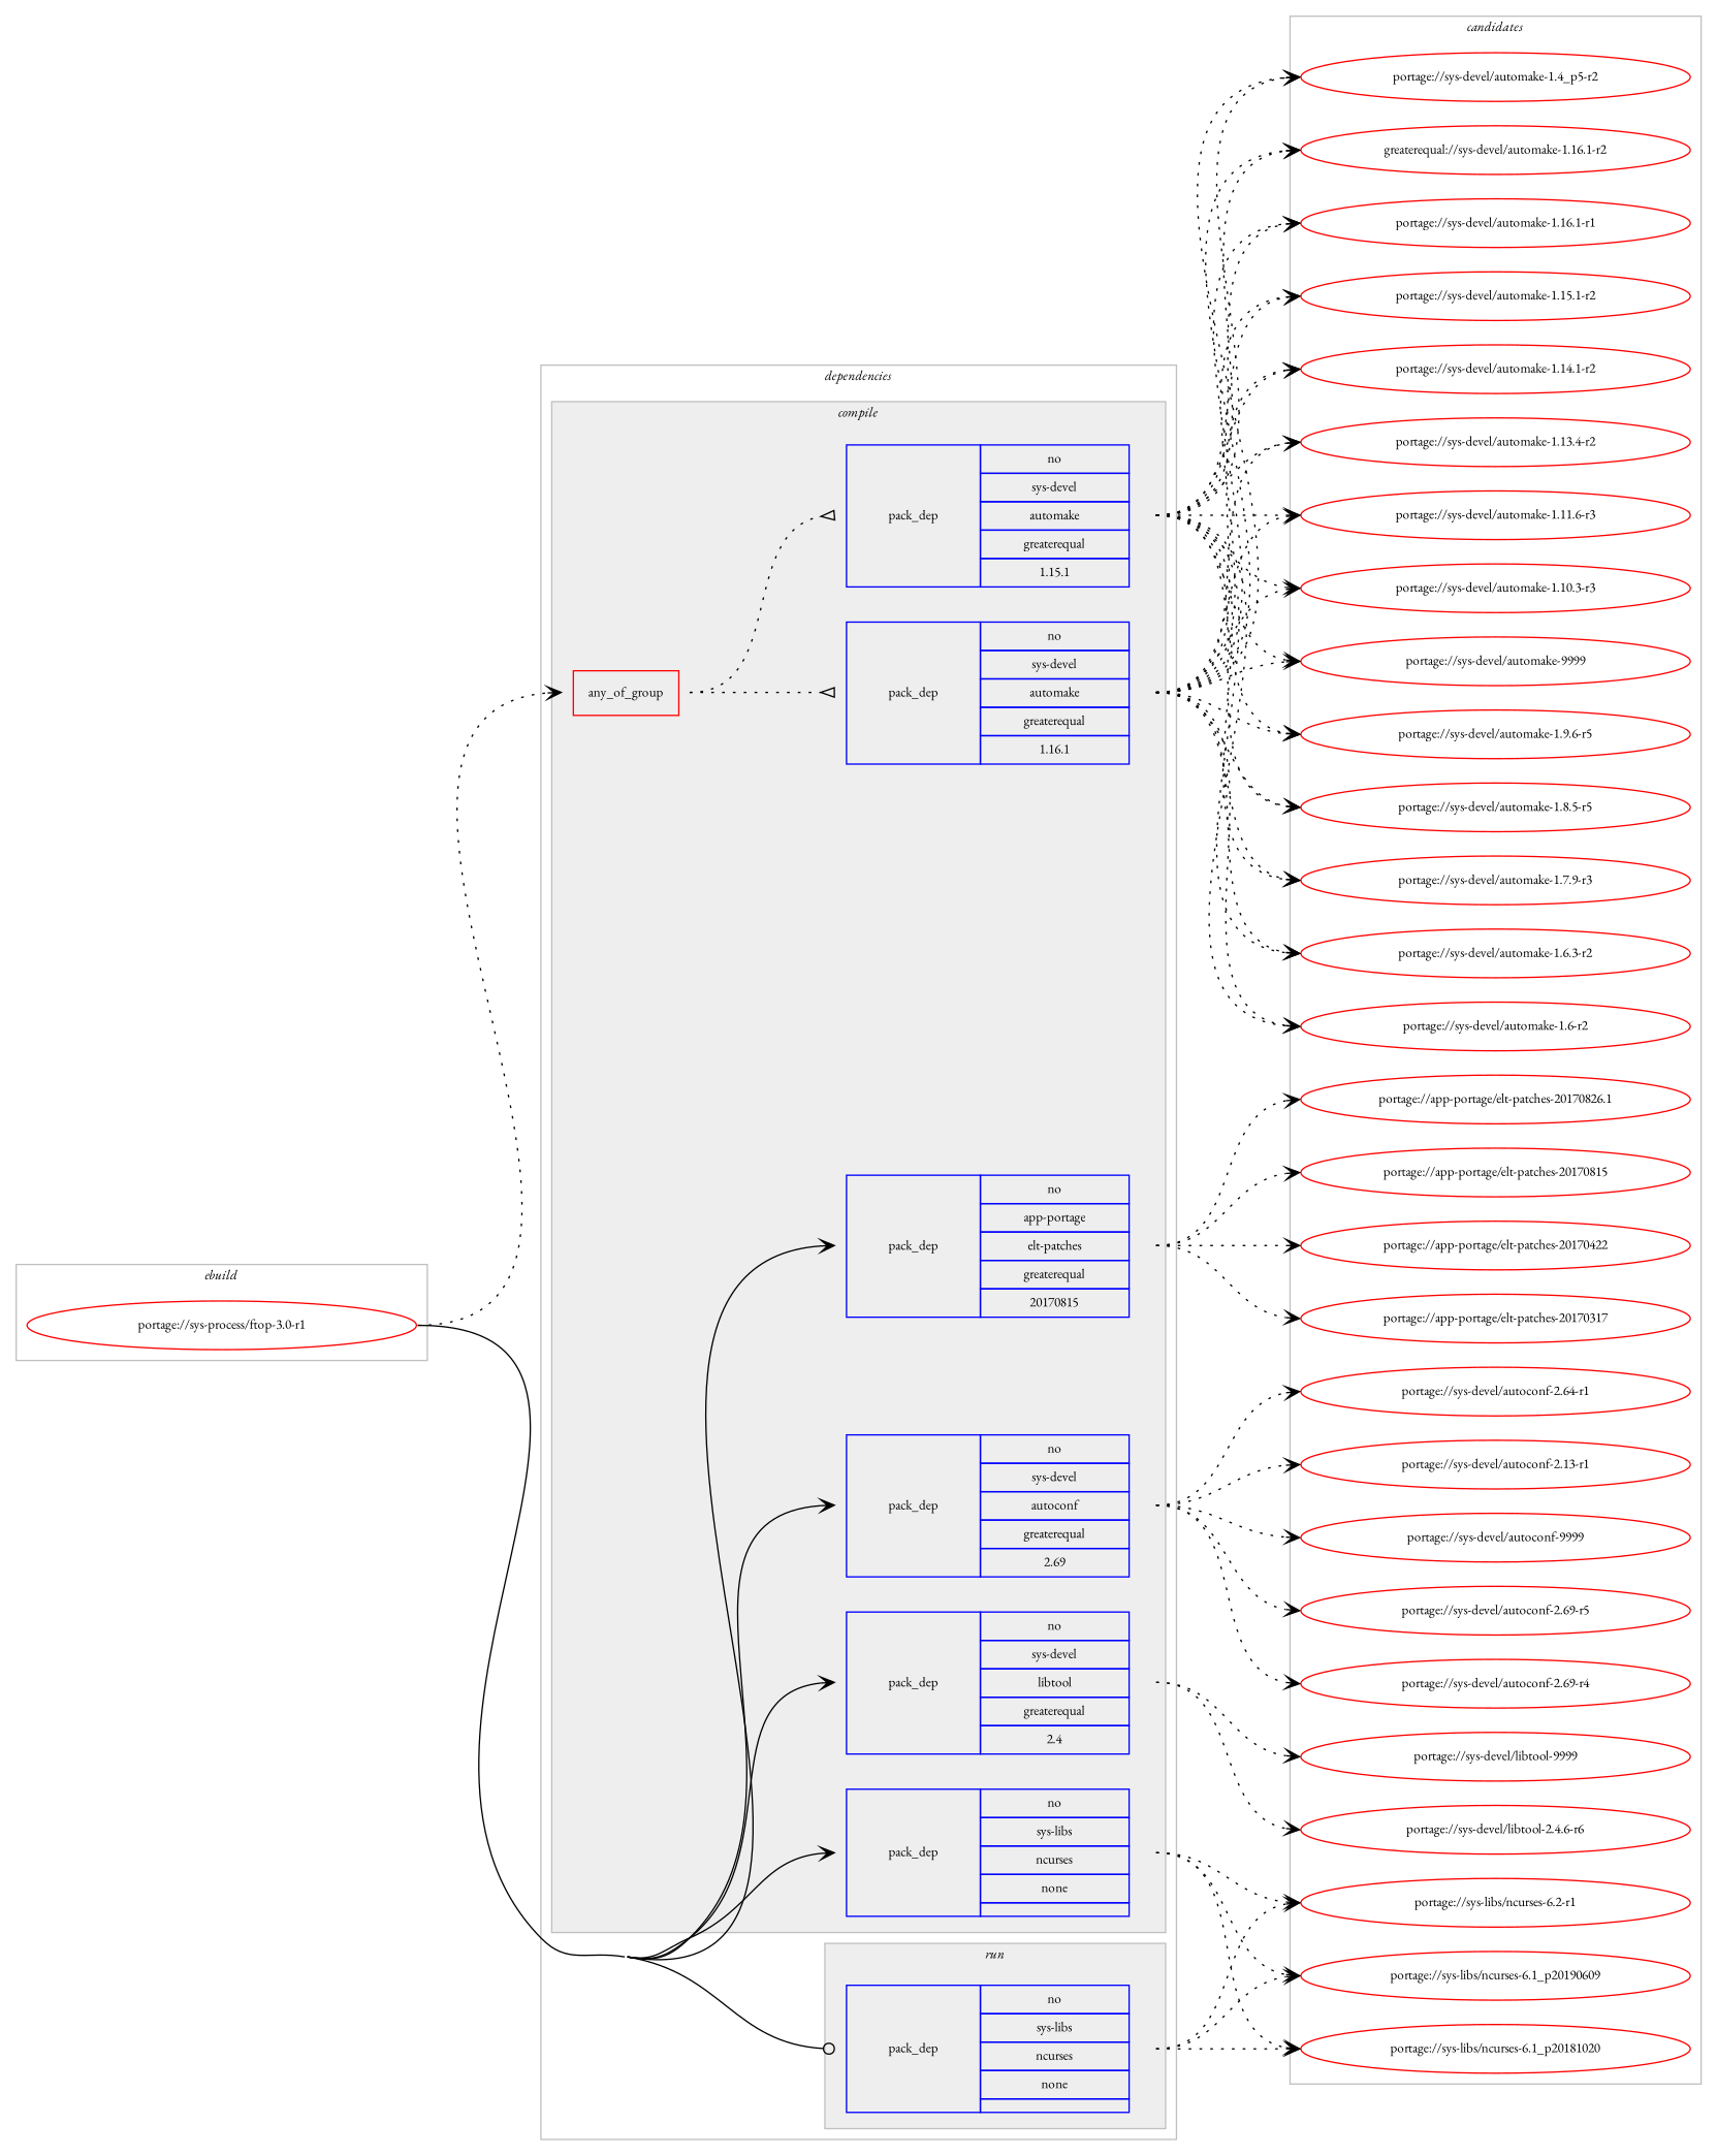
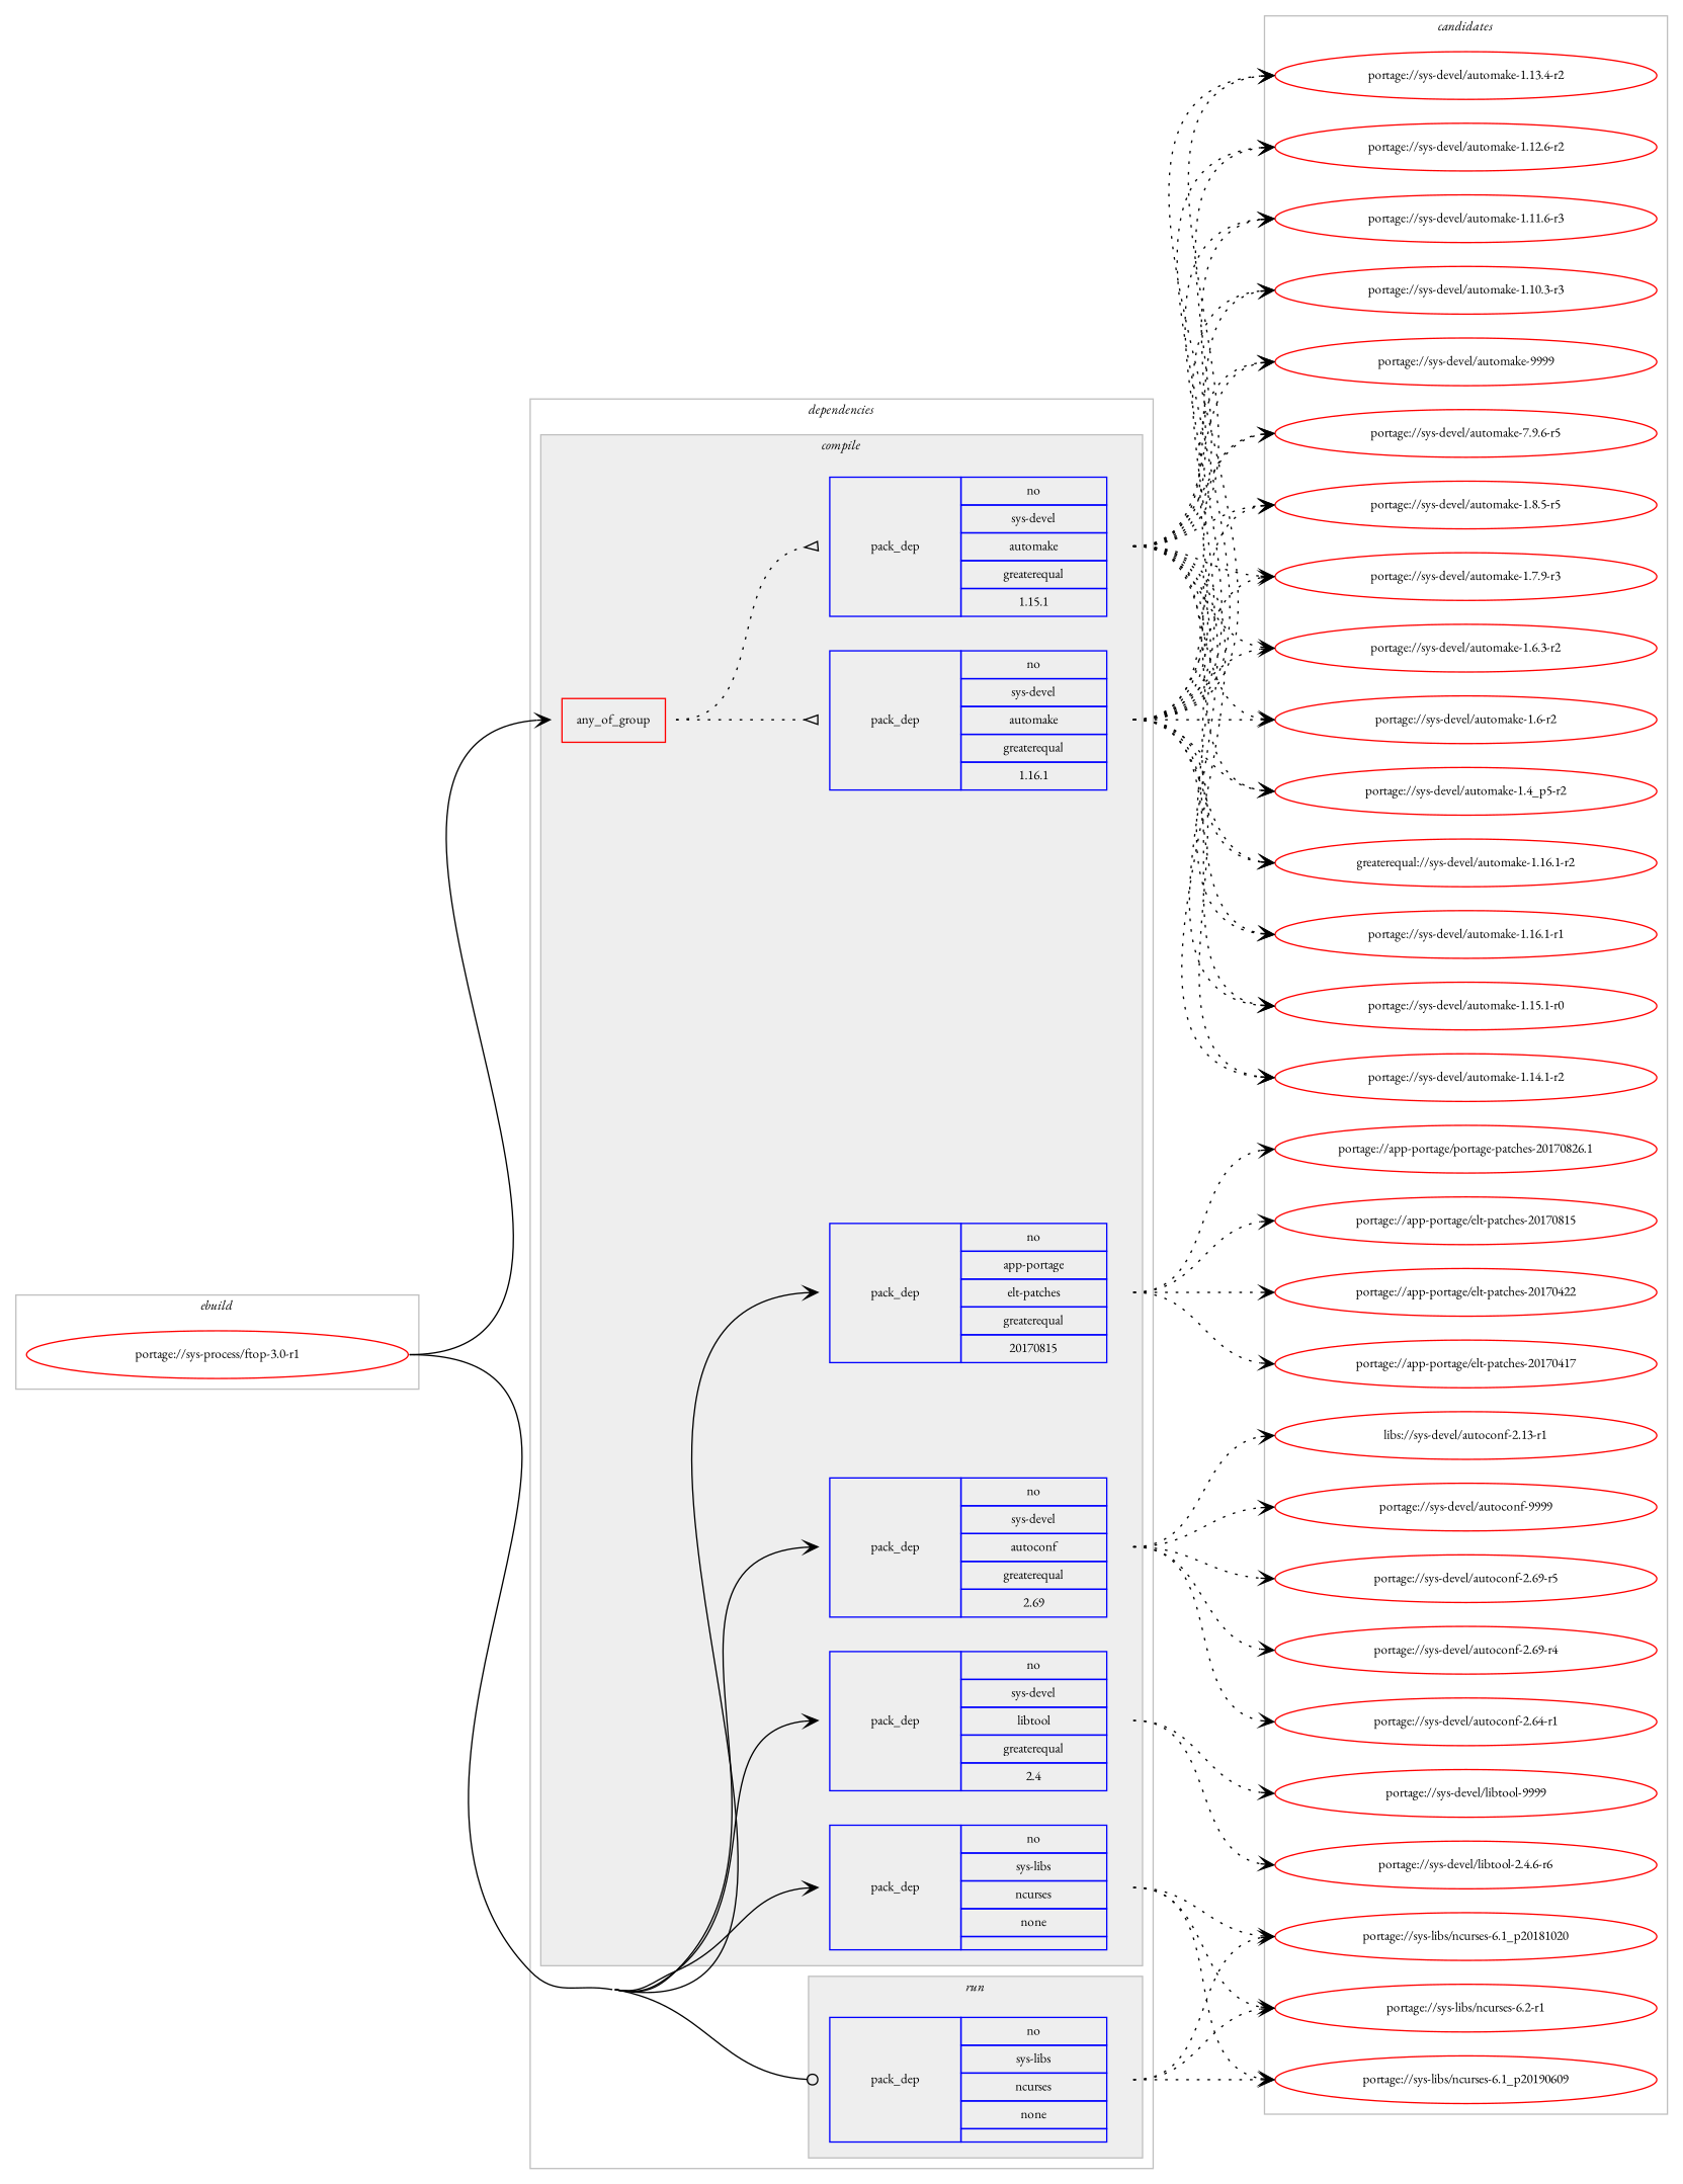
  digraph {
    compound=true
    concentrate=true
    fontname="EB Garamond"
    fontsize=10
    newrank=true
    rankdir=LR
    ranksep=1.5
    node [color=red fontname="EB Garamond" fontsize=10]
    edge [arrowhead=vee fontname="EB Garamond" headport=w style=dotted tailport=e weight=100]
    n1 [label="portage://sys-process/ftop-3.0-r1" width=4]
    n2 [color=blue label=<<TABLE BORDER="0" CELLBORDER="1" CELLSPACING="0" CELLPADDING="4" WIDTH="220"><TR><TD ROWSPAN="6" CELLPADDING="30">pack_dep</TD></TR><TR><TD WIDTH="110">no</TD></TR><TR><TD>sys-devel</TD></TR><TR><TD>automake</TD></TR><TR><TD>greaterequal</TD></TR><TR><TD>1.16.1</TD></TR></TABLE>> shape=none]
    n3 [color=blue label=<<TABLE BORDER="0" CELLBORDER="1" CELLSPACING="0" CELLPADDING="4" WIDTH="220"><TR><TD ROWSPAN="6" CELLPADDING="30">pack_dep</TD></TR><TR><TD WIDTH="110">no</TD></TR><TR><TD>sys-devel</TD></TR><TR><TD>automake</TD></TR><TR><TD>greaterequal</TD></TR><TR><TD>1.15.1</TD></TR></TABLE>> shape=none]
    n4 [label=<<TABLE BORDER="0" CELLBORDER="1" CELLSPACING="0" CELLPADDING="4"><TR><TD CELLPADDING="10">any_of_group</TD></TR></TABLE>> shape=none]
    n5 [color=blue label=<<TABLE BORDER="0" CELLBORDER="1" CELLSPACING="0" CELLPADDING="4" WIDTH="220"><TR><TD ROWSPAN="6" CELLPADDING="30">pack_dep</TD></TR><TR><TD WIDTH="110">no</TD></TR><TR><TD>app-portage</TD></TR><TR><TD>elt-patches</TD></TR><TR><TD>greaterequal</TD></TR><TR><TD>20170815</TD></TR></TABLE>> shape=none]
    n6 [color=blue label=<<TABLE BORDER="0" CELLBORDER="1" CELLSPACING="0" CELLPADDING="4" WIDTH="220"><TR><TD ROWSPAN="6" CELLPADDING="30">pack_dep</TD></TR><TR><TD WIDTH="110">no</TD></TR><TR><TD>sys-devel</TD></TR><TR><TD>autoconf</TD></TR><TR><TD>greaterequal</TD></TR><TR><TD>2.69</TD></TR></TABLE>> shape=none]
    n7 [color=blue label=<<TABLE BORDER="0" CELLBORDER="1" CELLSPACING="0" CELLPADDING="4" WIDTH="220"><TR><TD ROWSPAN="6" CELLPADDING="30">pack_dep</TD></TR><TR><TD WIDTH="110">no</TD></TR><TR><TD>sys-devel</TD></TR><TR><TD>libtool</TD></TR><TR><TD>greaterequal</TD></TR><TR><TD>2.4</TD></TR></TABLE>> shape=none]
    n8 [color=blue label=<<TABLE BORDER="0" CELLBORDER="1" CELLSPACING="0" CELLPADDING="4" WIDTH="220"><TR><TD ROWSPAN="6" CELLPADDING="30">pack_dep</TD></TR><TR><TD WIDTH="110">no</TD></TR><TR><TD>sys-libs</TD></TR><TR><TD>ncurses</TD></TR><TR><TD>none</TD></TR><TR><TD></TD></TR></TABLE>> shape=none]
    n9 [color=blue label=<<TABLE BORDER="0" CELLBORDER="1" CELLSPACING="0" CELLPADDING="4" WIDTH="220"><TR><TD ROWSPAN="6" CELLPADDING="30">pack_dep</TD></TR><TR><TD WIDTH="110">no</TD></TR><TR><TD>sys-libs</TD></TR><TR><TD>ncurses</TD></TR><TR><TD>none</TD></TR><TR><TD></TD></TR></TABLE>> shape=none]
    n10 [label="portage://sys-devel/automake-9999" width=4]
-   n11 [label="portage://sys-devel/automake-1.9.6-r5" width=4]
+   n11 [label="portage://sys-devel/automake-7.9.6-r5" width=4]
    n12 [label="portage://sys-devel/automake-1.8.5-r5" width=4]
    n13 [label="portage://sys-devel/automake-1.7.9-r3" width=4]
    n14 [label="portage://sys-devel/automake-1.6.3-r2" width=4]
    n15 [label="portage://sys-devel/automake-1.6-r2" width=4]
    n16 [label="portage://sys-devel/automake-1.4_p5-r2" width=4]
    n17 [label="greaterequal://sys-devel/automake-1.16.1-r2" width=4]
    n18 [label="portage://sys-devel/automake-1.16.1-r1" width=4]
-   n19 [label="portage://sys-devel/automake-1.15.1-r2" width=4]
+   n19 [label="portage://sys-devel/automake-1.15.1-r0" width=4]
    n20 [label="portage://sys-devel/automake-1.14.1-r2" width=4]
    n21 [label="portage://sys-devel/automake-1.13.4-r2" width=4]
+   n22 [label="portage://sys-devel/automake-1.12.6-r2" width=4]
    n23 [label="portage://sys-devel/automake-1.11.6-r3" width=4]
    n24 [label="portage://sys-devel/automake-1.10.3-r3" width=4]
-   n25 [label="portage://app-portage/elt-patches-20170826.1" width=4]
+   n25 [label="portage://app-portage/portage-patches-20170826.1" width=4]
    n26 [label="portage://app-portage/elt-patches-20170815" width=4]
    n27 [label="portage://app-portage/elt-patches-20170422" width=4]
-   n28 [label="portage://app-portage/elt-patches-20170317" width=4]
+   n28 [label="portage://app-portage/elt-patches-20170417" width=4]
    n29 [label="portage://sys-devel/autoconf-9999" width=4]
    n30 [label="portage://sys-devel/autoconf-2.69-r5" width=4]
    n31 [label="portage://sys-devel/autoconf-2.69-r4" width=4]
    n32 [label="portage://sys-devel/autoconf-2.64-r1" width=4]
-   n33 [label="portage://sys-devel/autoconf-2.13-r1" width=4]
+   n33 [label="libs://sys-devel/autoconf-2.13-r1" width=4]
    n34 [label="portage://sys-devel/libtool-9999" width=4]
    n35 [label="portage://sys-devel/libtool-2.4.6-r6" width=4]
    n36 [label="portage://sys-libs/ncurses-6.2-r1" width=4]
    n37 [label="portage://sys-libs/ncurses-6.1_p20190609" width=4]
    n38 [label="portage://sys-libs/ncurses-6.1_p20181020" width=4]
    subgraph cluster_1 {
      color=gray
      label=<<i>ebuild</i>>
      rank=same
      n1
    }
    subgraph cluster_2 {
      color=gray
      label=<<i>dependencies</i>>
      subgraph cluster_3 {
        color=gray
        fillcolor="#eeeeee"
        label=<<i>compile</i>>
        style=filled
        subgraph sub_4 {
          color=gray
          fillcolor="#eeeeee"
          label=<<i>compile</i>>
          style=filled
          n4
          subgraph sub_5 {
            color=gray
            fillcolor="#eeeeee"
            label=<<i>compile</i>>
            style=filled
            n2
          }
          subgraph sub_6 {
            color=gray
            fillcolor="#eeeeee"
            label=<<i>compile</i>>
            style=filled
            n3
          }
        }
        subgraph sub_7 {
          color=gray
          fillcolor="#eeeeee"
          label=<<i>compile</i>>
          style=filled
          n5
        }
        subgraph sub_8 {
          color=gray
          fillcolor="#eeeeee"
          label=<<i>compile</i>>
          style=filled
          n6
        }
        subgraph sub_9 {
          color=gray
          fillcolor="#eeeeee"
          label=<<i>compile</i>>
          style=filled
          n7
        }
        subgraph sub_10 {
          color=gray
          fillcolor="#eeeeee"
          label=<<i>compile</i>>
          style=filled
          n8
        }
      }
      subgraph cluster_11 {
        color=gray
        fillcolor="#eeeeee"
        label=<<i>compile and run</i>>
        style=filled
      }
      subgraph cluster_12 {
        color=gray
        fillcolor="#eeeeee"
        label=<<i>run</i>>
        style=filled
        subgraph sub_13 {
          color=gray
          fillcolor="#eeeeee"
          label=<<i>run</i>>
          style=filled
          n9
        }
      }
    }
    subgraph cluster_14 {
      color=gray
      label=<<i>candidates</i>>
      rank=same
      subgraph sub_15 {
        color=black
        label=<<i>candidates</i>>
        nodesep=1
        rank=same
        n10
        n11
        n12
        n13
        n14
        n15
        n16
        n17
        n18
        n19
        n20
        n21
+       n22
        n23
        n24
      }
      subgraph sub_16 {
        color=black
        label=<<i>candidates</i>>
        nodesep=1
        rank=same
        n10
        n11
        n12
        n13
        n14
        n15
        n16
        n17
        n18
        n19
        n20
        n21
+       n22
        n23
        n24
      }
      subgraph sub_17 {
        color=black
        label=<<i>candidates</i>>
        nodesep=1
        rank=same
        n25
        n26
        n27
        n28
      }
      subgraph sub_18 {
        color=black
        label=<<i>candidates</i>>
        nodesep=1
        rank=same
        n29
        n30
        n31
        n32
        n33
      }
      subgraph sub_19 {
        color=black
        label=<<i>candidates</i>>
        nodesep=1
        rank=same
        n34
        n35
      }
      subgraph sub_20 {
        color=black
        label=<<i>candidates</i>>
        nodesep=1
        rank=same
        n36
        n37
        n38
      }
      subgraph sub_21 {
        color=black
        label=<<i>candidates</i>>
        nodesep=1
        rank=same
        n36
        n37
        n38
      }
    }
-   n1 -> n4 [weight=20]
+   n1 -> n4 [style=solid weight=20]
    n1 -> n5 [style=solid weight=20]
    n1 -> n6 [style=solid weight=20]
    n1 -> n7 [style=solid weight=20]
    n1 -> n8 [style=solid weight=20]
    n1 -> n9 [arrowhead=odot style=solid weight=20]
    n2 -> n10
    n2 -> n11
    n2 -> n12
    n2 -> n13
    n2 -> n14
    n2 -> n15
    n2 -> n16
    n2 -> n17
    n2 -> n18
    n2 -> n19
    n2 -> n20
    n2 -> n21
+   n2 -> n22
    n2 -> n23
    n2 -> n24
    n3 -> n10
    n3 -> n11
    n3 -> n12
    n3 -> n13
    n3 -> n14
    n3 -> n15
    n3 -> n16
    n3 -> n17
    n3 -> n18
    n3 -> n19
    n3 -> n20
    n3 -> n21
+   n3 -> n22
    n3 -> n23
    n3 -> n24
    n4 -> n2 [arrowhead=oinv weight=20]
    n4 -> n3 [arrowhead=oinv weight=20]
    n5 -> n25
    n5 -> n26
    n5 -> n27
    n5 -> n28
    n6 -> n29
    n6 -> n30
    n6 -> n31
    n6 -> n32
    n6 -> n33
    n7 -> n34
    n7 -> n35
    n8 -> n36
    n8 -> n37
    n8 -> n38
    n9 -> n36
    n9 -> n37
    n9 -> n38
  }
